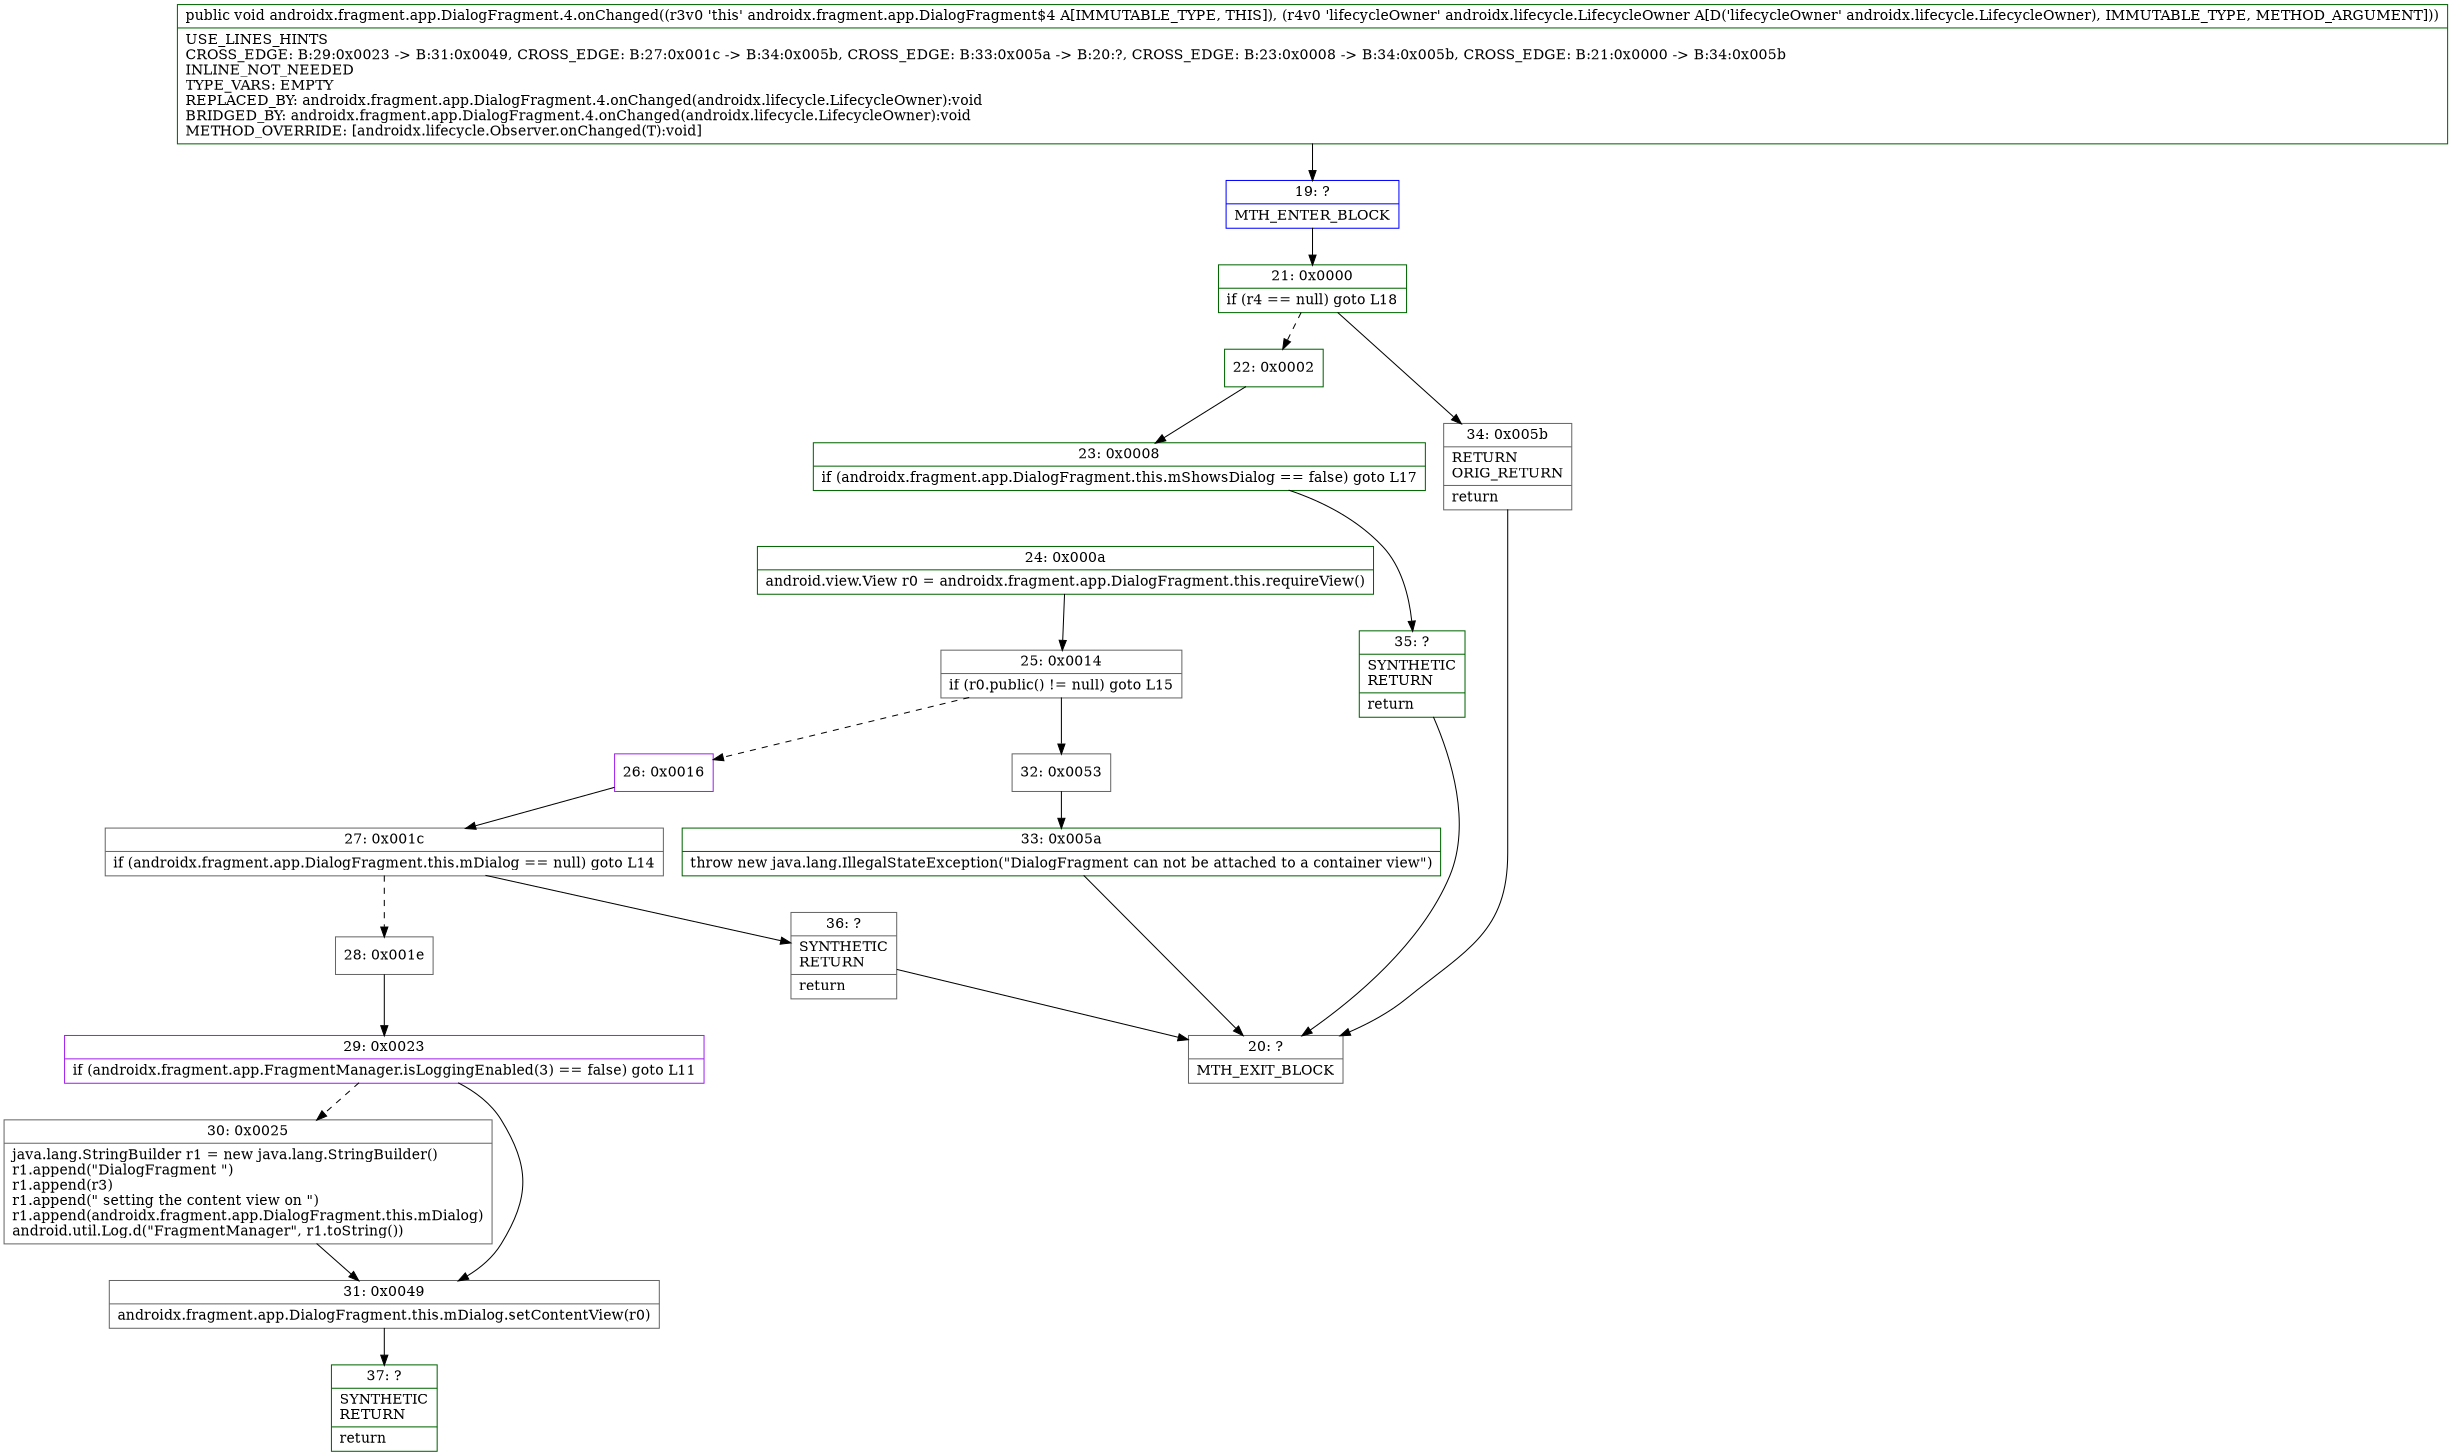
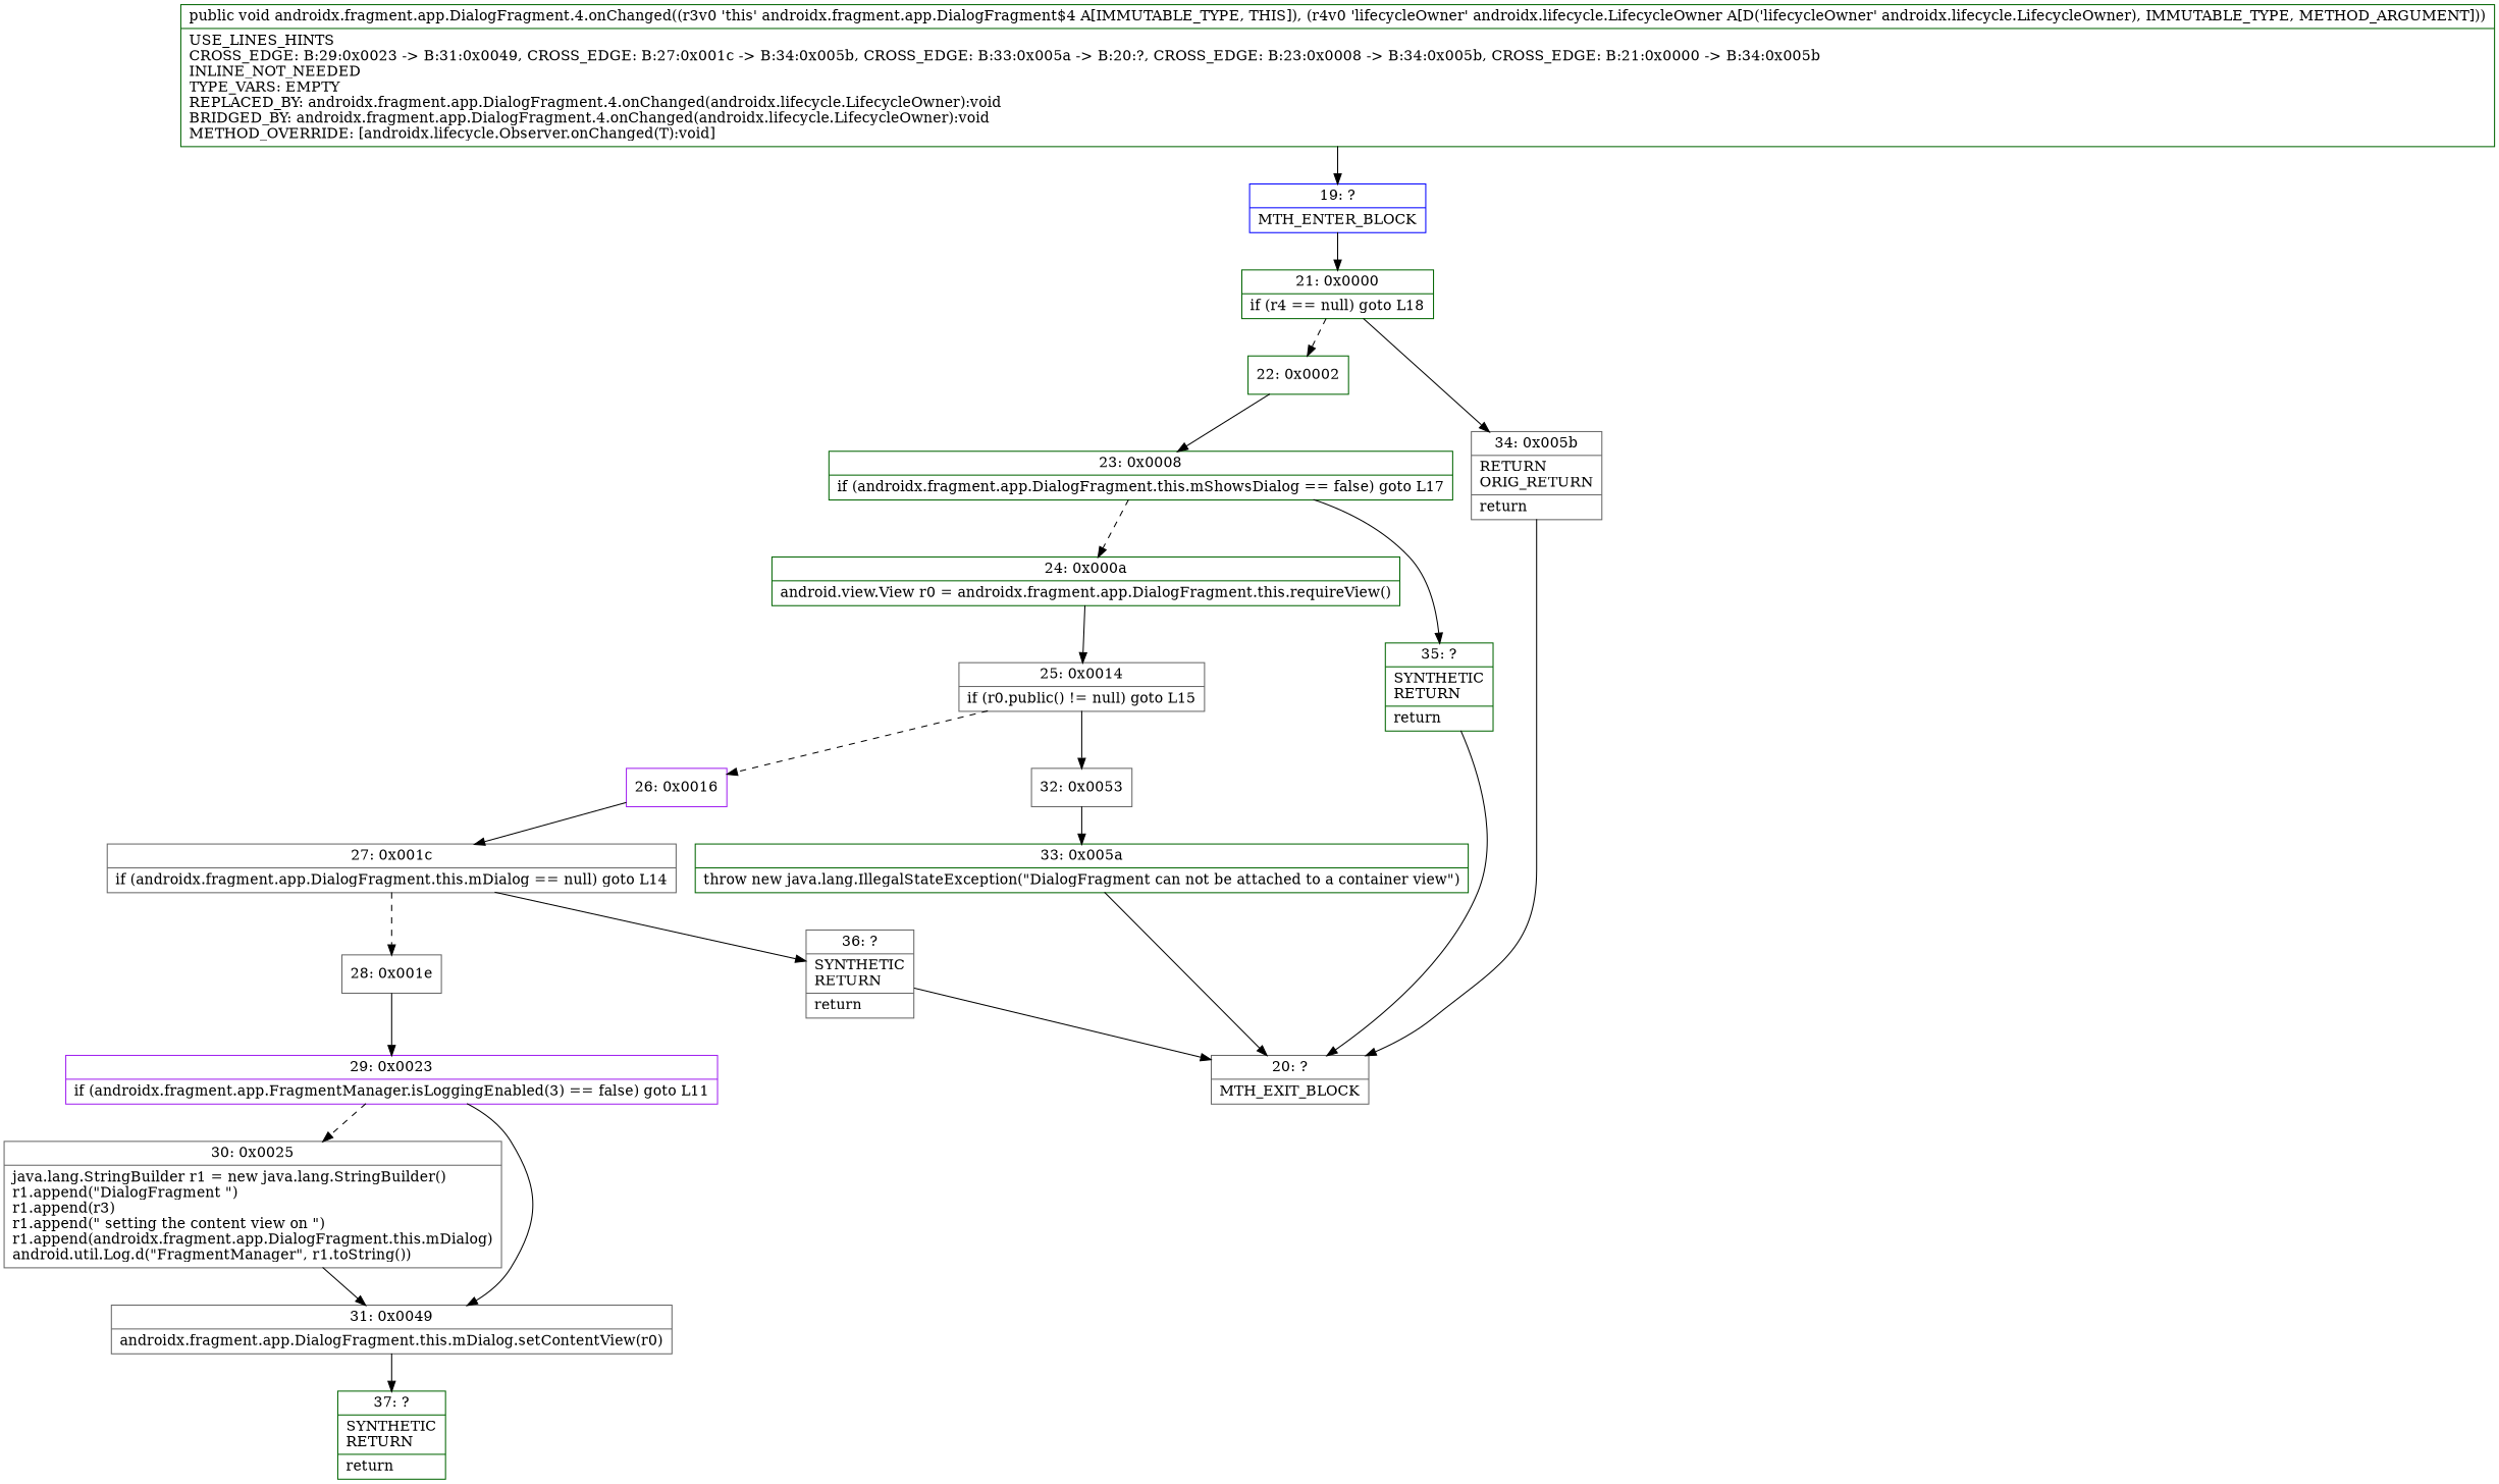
  digraph {
    fontname="DejaVu Serif"
    node [color=gray40 fontname="DejaVu Serif" shape=record]
    edge [fontname="DejaVu Serif"]
    n1 [color=blue label="{19\:\ ?|MTH_ENTER_BLOCK\l}"]
    n2 [color=darkgreen label="{21\:\ 0x0000|if (r4 == null) goto L18\l}"]
    n3 [color=darkgreen label="{22\:\ 0x0002}"]
    n4 [label="{34\:\ 0x005b|RETURN\lORIG_RETURN\l|return\l}"]
    n5 [color=darkgreen label="{23\:\ 0x0008|if (androidx.fragment.app.DialogFragment.this.mShowsDialog == false) goto L17\l}"]
    n6 [label="{20\:\ ?|MTH_EXIT_BLOCK\l}"]
    n7 [color=darkgreen label="{24\:\ 0x000a|android.view.View r0 = androidx.fragment.app.DialogFragment.this.requireView()\l}"]
    n8 [color=darkgreen label="{35\:\ ?|SYNTHETIC\lRETURN\l|return\l}"]
    n9 [label="{25\:\ 0x0014|if (r0.public() != null) goto L15\l}"]
    n10 [color=purple label="{26\:\ 0x0016}"]
    n11 [label="{32\:\ 0x0053}"]
    n12 [label="{27\:\ 0x001c|if (androidx.fragment.app.DialogFragment.this.mDialog == null) goto L14\l}"]
    n13 [color=darkgreen label="{33\:\ 0x005a|throw new java.lang.IllegalStateException(\"DialogFragment can not be attached to a container view\")\l}"]
    n14 [label="{28\:\ 0x001e}"]
    n15 [label="{36\:\ ?|SYNTHETIC\lRETURN\l|return\l}"]
    n16 [color=purple label="{29\:\ 0x0023|if (androidx.fragment.app.FragmentManager.isLoggingEnabled(3) == false) goto L11\l}"]
    n17 [label="{30\:\ 0x0025|java.lang.StringBuilder r1 = new java.lang.StringBuilder()\lr1.append(\"DialogFragment \")\lr1.append(r3)\lr1.append(\" setting the content view on \")\lr1.append(androidx.fragment.app.DialogFragment.this.mDialog)\landroid.util.Log.d(\"FragmentManager\", r1.toString())\l}"]
    n18 [label="{31\:\ 0x0049|androidx.fragment.app.DialogFragment.this.mDialog.setContentView(r0)\l}"]
    n19 [color=darkgreen label="{37\:\ ?|SYNTHETIC\lRETURN\l|return\l}"]
    n20 [color=darkgreen label="{public void androidx.fragment.app.DialogFragment.4.onChanged((r3v0 'this' androidx.fragment.app.DialogFragment$4 A[IMMUTABLE_TYPE, THIS]), (r4v0 'lifecycleOwner' androidx.lifecycle.LifecycleOwner A[D('lifecycleOwner' androidx.lifecycle.LifecycleOwner), IMMUTABLE_TYPE, METHOD_ARGUMENT]))  | USE_LINES_HINTS\lCROSS_EDGE: B:29:0x0023 \-\> B:31:0x0049, CROSS_EDGE: B:27:0x001c \-\> B:34:0x005b, CROSS_EDGE: B:33:0x005a \-\> B:20:?, CROSS_EDGE: B:23:0x0008 \-\> B:34:0x005b, CROSS_EDGE: B:21:0x0000 \-\> B:34:0x005b\lINLINE_NOT_NEEDED\lTYPE_VARS: EMPTY\lREPLACED_BY: androidx.fragment.app.DialogFragment.4.onChanged(androidx.lifecycle.LifecycleOwner):void\lBRIDGED_BY: androidx.fragment.app.DialogFragment.4.onChanged(androidx.lifecycle.LifecycleOwner):void\lMETHOD_OVERRIDE: [androidx.lifecycle.Observer.onChanged(T):void]\l}"]
    n1 -> n2
    n2 -> n3 [style=dashed]
    n2 -> n4
    n3 -> n5
    n4 -> n6
+   n5 -> n7 [style=dashed]
    n5 -> n8
    n7 -> n9
    n8 -> n6
    n9 -> n10 [style=dashed]
    n9 -> n11
    n10 -> n12
    n11 -> n13
    n12 -> n14 [style=dashed]
    n12 -> n15
    n13 -> n6
    n14 -> n16
    n15 -> n6
    n16 -> n17 [style=dashed]
    n16 -> n18
    n17 -> n18
    n18 -> n19
    n20 -> n1
  }
